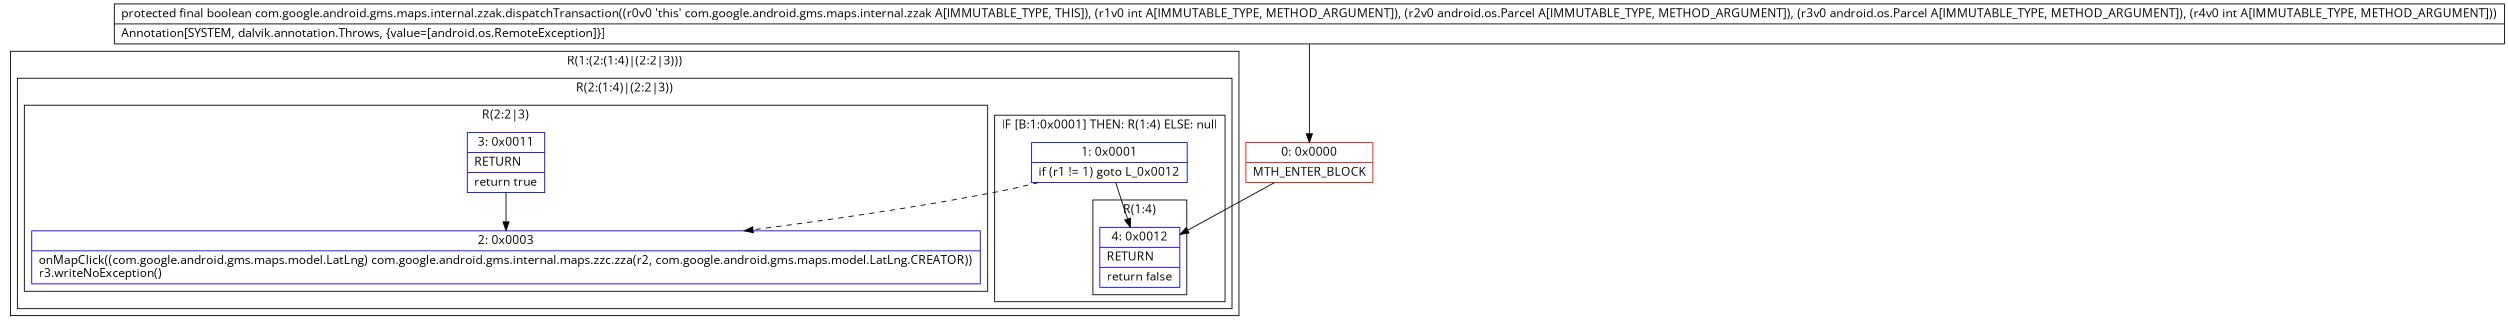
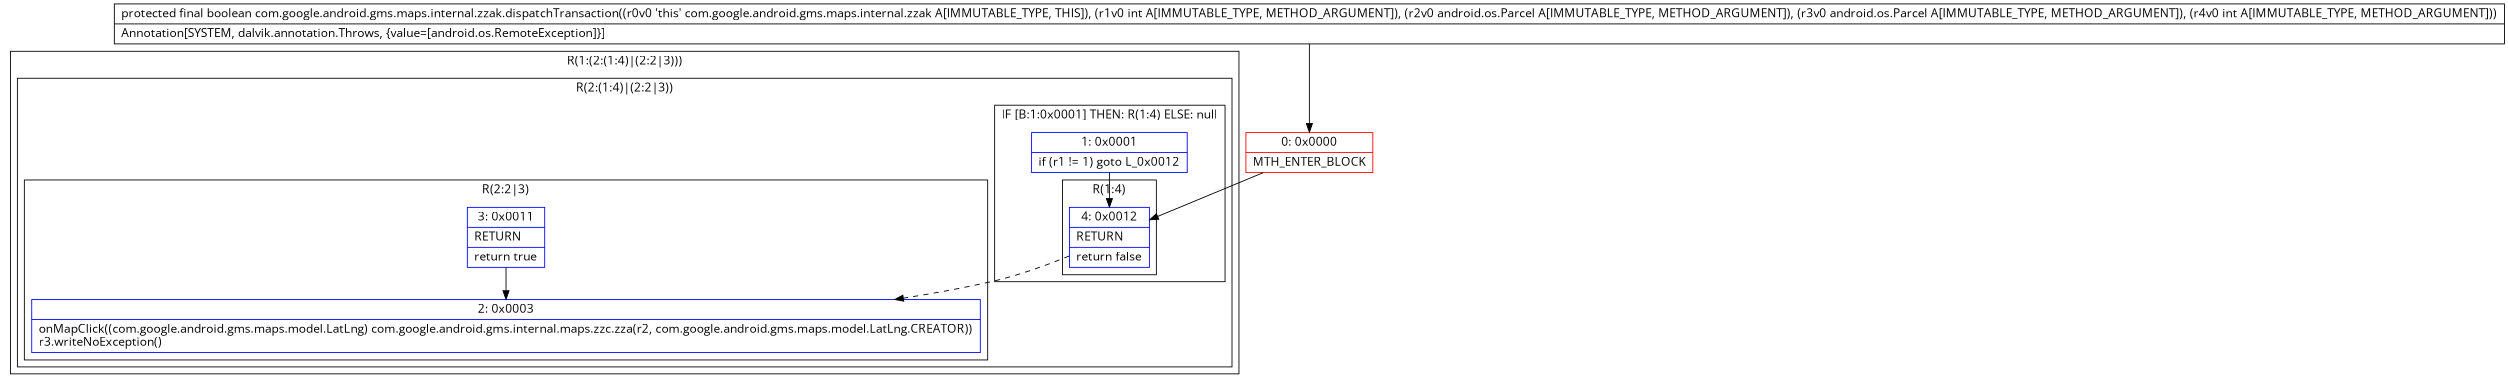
  digraph {
    fontname="Open Sans"
    node [color=blue fontname="Open Sans" shape=record]
    edge [fontname="Open Sans"]
    n1 [label="{4\:\ 0x0012|RETURN\l|return false\l}"]
    n2 [label="{1\:\ 0x0001|if (r1 != 1) goto L_0x0012\l}"]
    n3 [label="{2\:\ 0x0003|onMapClick((com.google.android.gms.maps.model.LatLng) com.google.android.gms.internal.maps.zzc.zza(r2, com.google.android.gms.maps.model.LatLng.CREATOR))\lr3.writeNoException()\l}"]
    n4 [label="{3\:\ 0x0011|RETURN\l|return true\l}"]
    n5 [color=red label="{0\:\ 0x0000|MTH_ENTER_BLOCK\l}"]
    n6 [label="{protected final boolean com.google.android.gms.maps.internal.zzak.dispatchTransaction((r0v0 'this' com.google.android.gms.maps.internal.zzak A[IMMUTABLE_TYPE, THIS]), (r1v0 int A[IMMUTABLE_TYPE, METHOD_ARGUMENT]), (r2v0 android.os.Parcel A[IMMUTABLE_TYPE, METHOD_ARGUMENT]), (r3v0 android.os.Parcel A[IMMUTABLE_TYPE, METHOD_ARGUMENT]), (r4v0 int A[IMMUTABLE_TYPE, METHOD_ARGUMENT]))  | Annotation[SYSTEM, dalvik.annotation.Throws, \{value=[android.os.RemoteException]\}]\l}" color=""]
    subgraph cluster_1 {
      label="R(1:(2:(1:4)|(2:2|3)))"
      subgraph cluster_2 {
        label="R(2:(1:4)|(2:2|3))"
        subgraph cluster_3 {
          label="IF [B:1:0x0001] THEN: R(1:4) ELSE: null"
          n2
          subgraph cluster_4 {
            label="R(1:4)"
            n1
          }
        }
        subgraph cluster_5 {
          label="R(2:2|3)"
          n3
          n4
        }
      }
    }
    n2 -> n1
-   n2 -> n3 [style=dashed]
+   n1 -> n3 [style=dashed]
    n4 -> n3
    n5 -> n1
    n6 -> n5
  }
